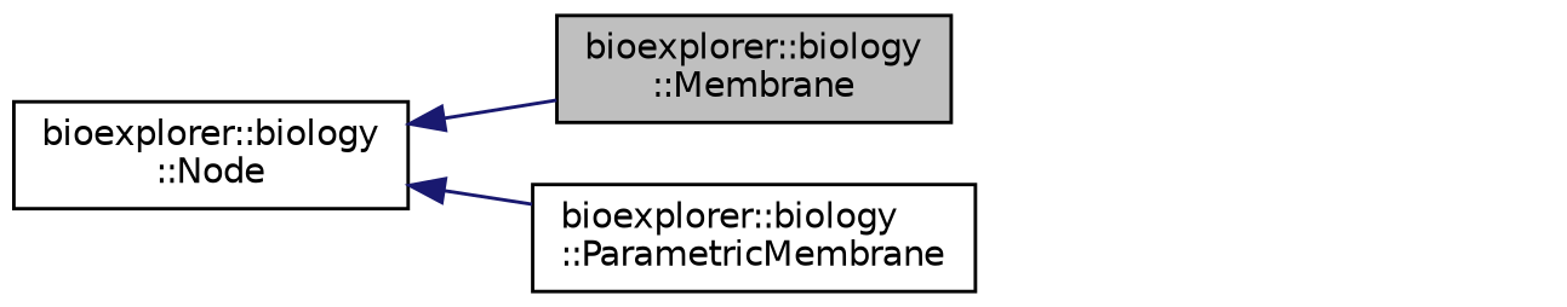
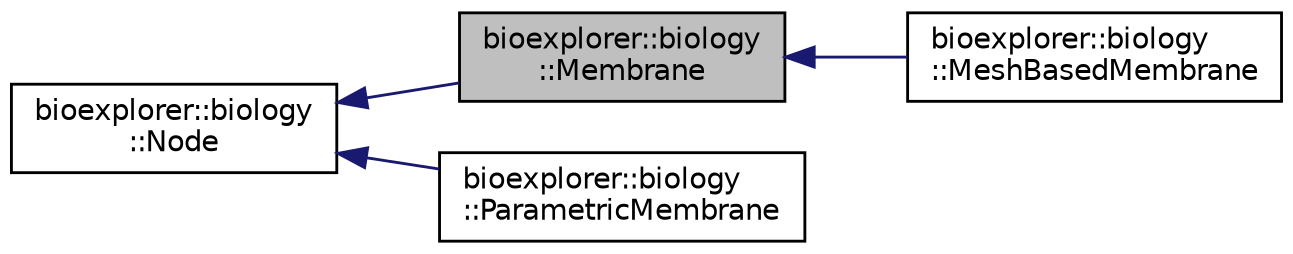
  digraph {
    rankdir=LR
    node [color=black fillcolor=white fontname=Helvetica fontsize=10 shape=record style=filled]
    edge [color=midnightblue dir=back fontname=Helvetica fontsize=10 labelfontname=Helvetica labelfontsize=10 style=solid]
    n1 [fillcolor=grey75 fontcolor=black height=0.2 label="bioexplorer::biology\l::Membrane" width=0.4]
+   n2 [height=0.2 label="bioexplorer::biology\l::MeshBasedMembrane" width=0.4]
    n3 [height=0.2 label="bioexplorer::biology\l::ParametricMembrane" width=0.4]
    n4 [height=0.2 label="bioexplorer::biology\l::Node" width=0.4]
+   n1 -> n2
    n4 -> n1
    n4 -> n3
  }
